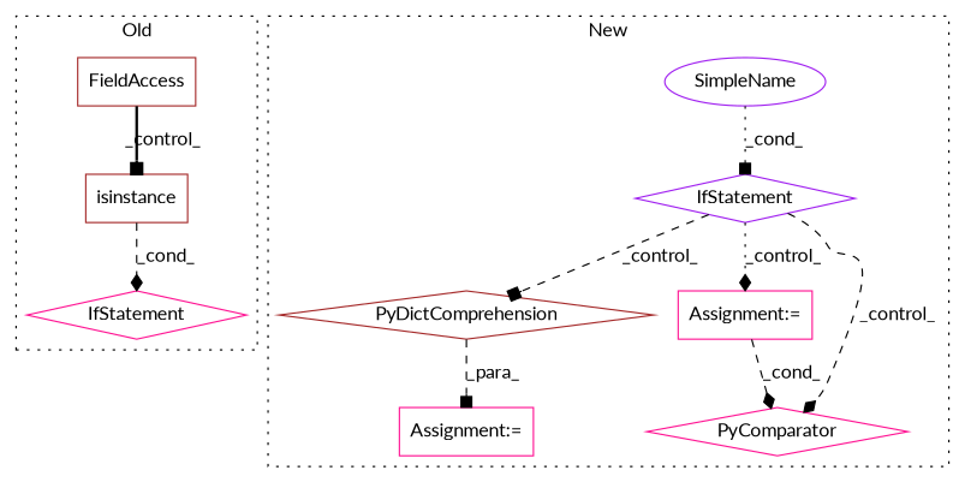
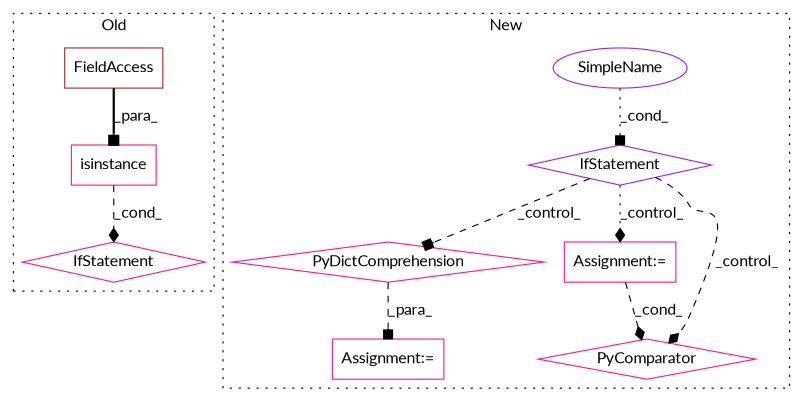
  digraph {
    fontname=Lato
    node [a=25 color=deeppink fontname=Lato l="4,2" s=3065 shape=box]
    edge [arrowhead=diamond fontname=Lato style=dashed]
-   n1 [a=32 color=brown l="11,1" label=isinstance s="2176,2203"]
+   n1 [a=32 l="11,1" label=isinstance s="2176,2203"]
    n2 [label=IfStatement s="2171,2204" shape=diamond]
    n3 [a=22 color=brown l=4 label=FieldAccess s=2199]
-   n4 [a=110 color=brown l=170 label=PyDictComprehension s=2974 shape=diamond]
+   n4 [a=110 l=170 label=PyDictComprehension s=2974 shape=diamond]
    n5 [a=7 l=71 label="Assignment:="]
    n6 [a=113 l=71 label=PyComparator shape=diamond]
    n7 [a=7 l=75 label="Assignment:=" s=3299]
    n8 [color=purple label=IfStatement s="2916,2939" shape=diamond]
    n9 [a=42 color=purple l=19 label=SimpleName s=2920 shape=ellipse]
    subgraph cluster_1 {
      label=Old
      style=dotted
      n1
      n2
      n3
    }
    subgraph cluster_2 {
      label=New
      style=dotted
      n4
      n5
      n6
      n7
      n8
      n9
    }
    n1 -> n2 [label=_cond_]
-   n3 -> n1 [arrowhead=box label=_control_ style=bold]
+   n3 -> n1 [arrowhead=box label=_para_ style=bold]
    n4 -> n7 [arrowhead=box label=_para_]
    n5 -> n6 [label=_cond_]
    n8 -> n4 [arrowhead=box label=_control_]
    n8 -> n5 [label=_control_ style=dotted]
    n8 -> n6 [label=_control_]
    n9 -> n8 [arrowhead=box label=_cond_ style=dotted]
  }
